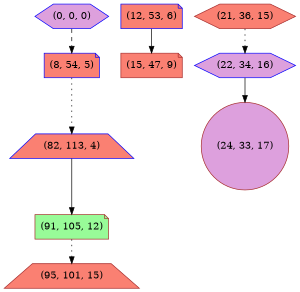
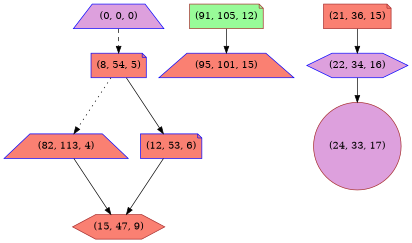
  digraph {
    node [color=blue fillcolor=salmon shape=hexagon style=filled]
    edge [style=solid]
-   "(0, 0, 0)" [fillcolor=plum]
+   "(0, 0, 0)" [fillcolor=plum shape=trapezium]
    "(8, 54, 5)" [shape=note]
    "(82, 113, 4)" [shape=trapezium]
    "(12, 53, 6)" [shape=note]
    "(91, 105, 12)" [color=brown fillcolor=palegreen shape=note]
-   "(15, 47, 9)" [color=brown shape=note]
+   "(15, 47, 9)" [color=brown]
    "(22, 34, 16)" [fillcolor=plum]
-   "(21, 36, 15)" [color=brown]
+   "(21, 36, 15)" [color=brown shape=note]
    "(24, 33, 17)" [color=brown fillcolor=plum shape=circle]
-   "(95, 101, 15)" [color=brown shape=trapezium]
+   "(95, 101, 15)" [shape=trapezium]
    "(0, 0, 0)" -> "(8, 54, 5)" [style=dashed]
    "(8, 54, 5)" -> "(82, 113, 4)" [style=dotted]
-   "(82, 113, 4)" -> "(91, 105, 12)"
+   "(8, 54, 5)" -> "(12, 53, 6)"
+   "(82, 113, 4)" -> "(15, 47, 9)"
    "(12, 53, 6)" -> "(15, 47, 9)"
-   "(91, 105, 12)" -> "(95, 101, 15)" [style=dotted]
+   "(91, 105, 12)" -> "(95, 101, 15)"
    "(22, 34, 16)" -> "(24, 33, 17)"
-   "(21, 36, 15)" -> "(22, 34, 16)" [style=dotted]
+   "(21, 36, 15)" -> "(22, 34, 16)"
  }
